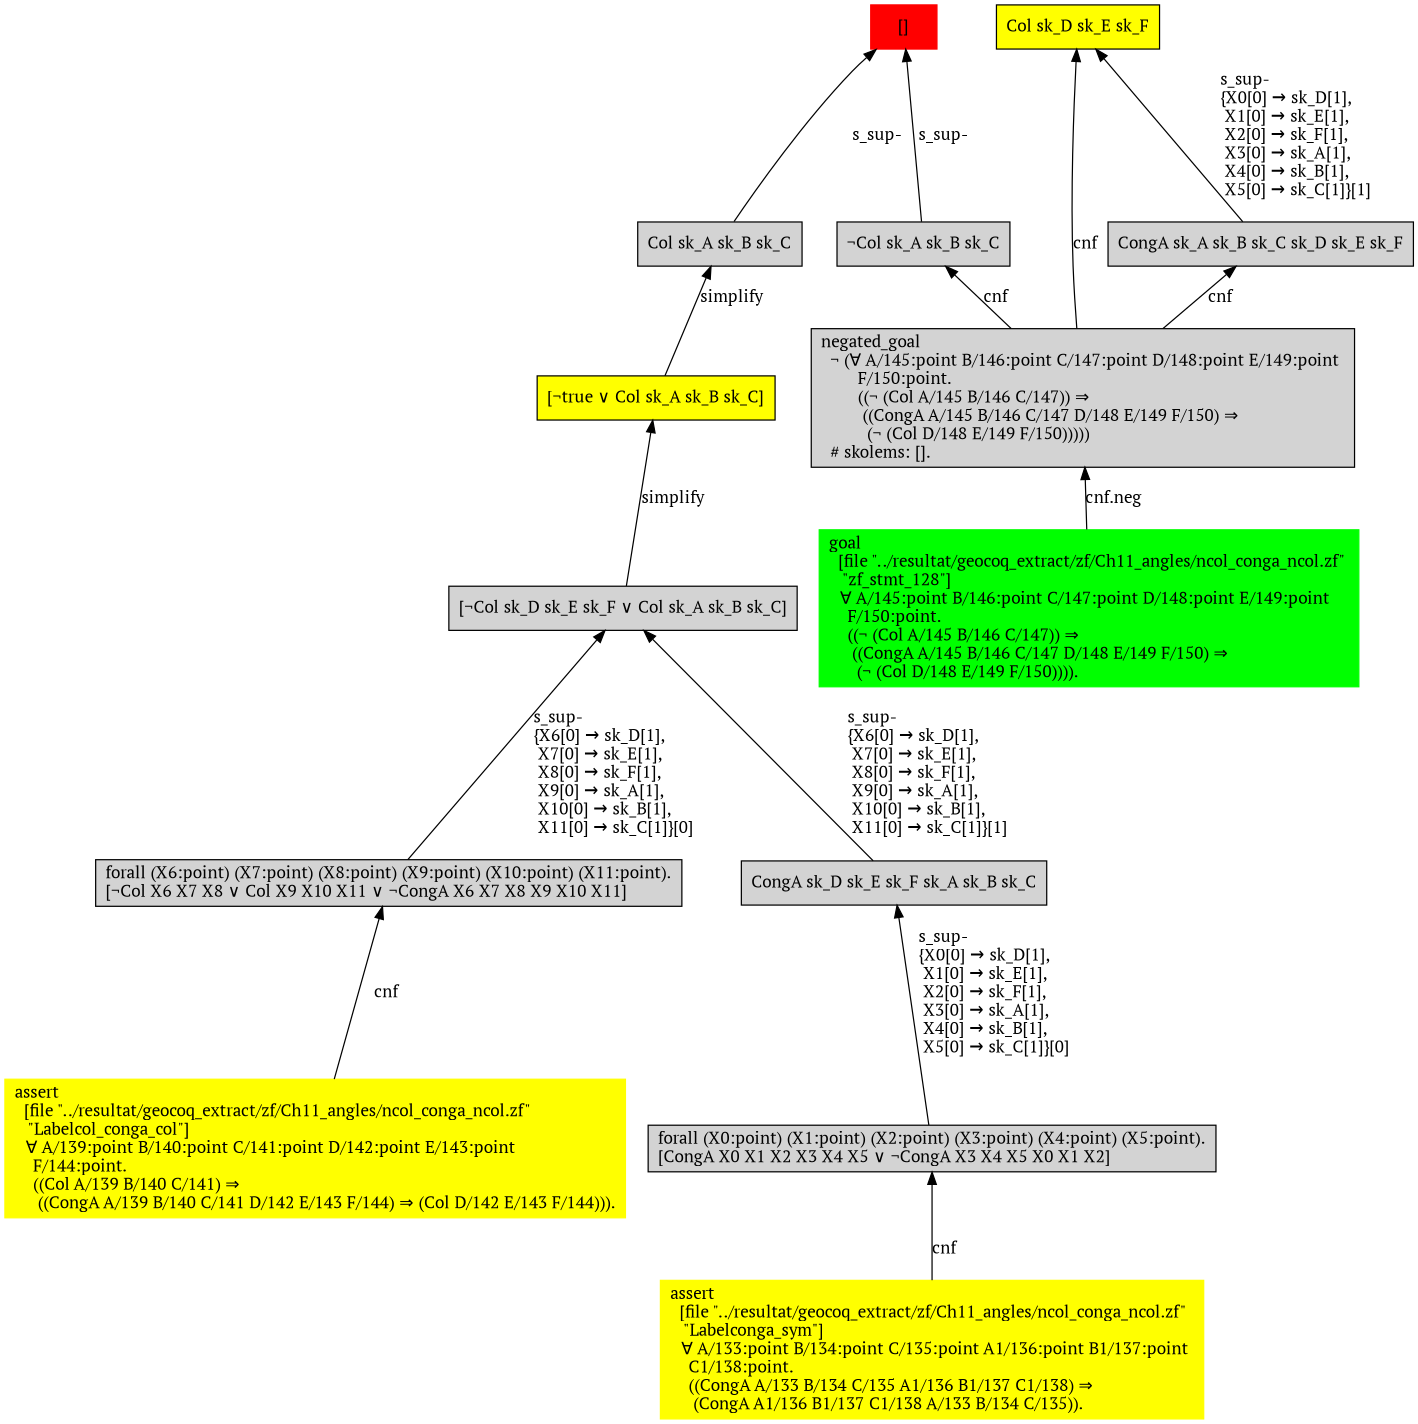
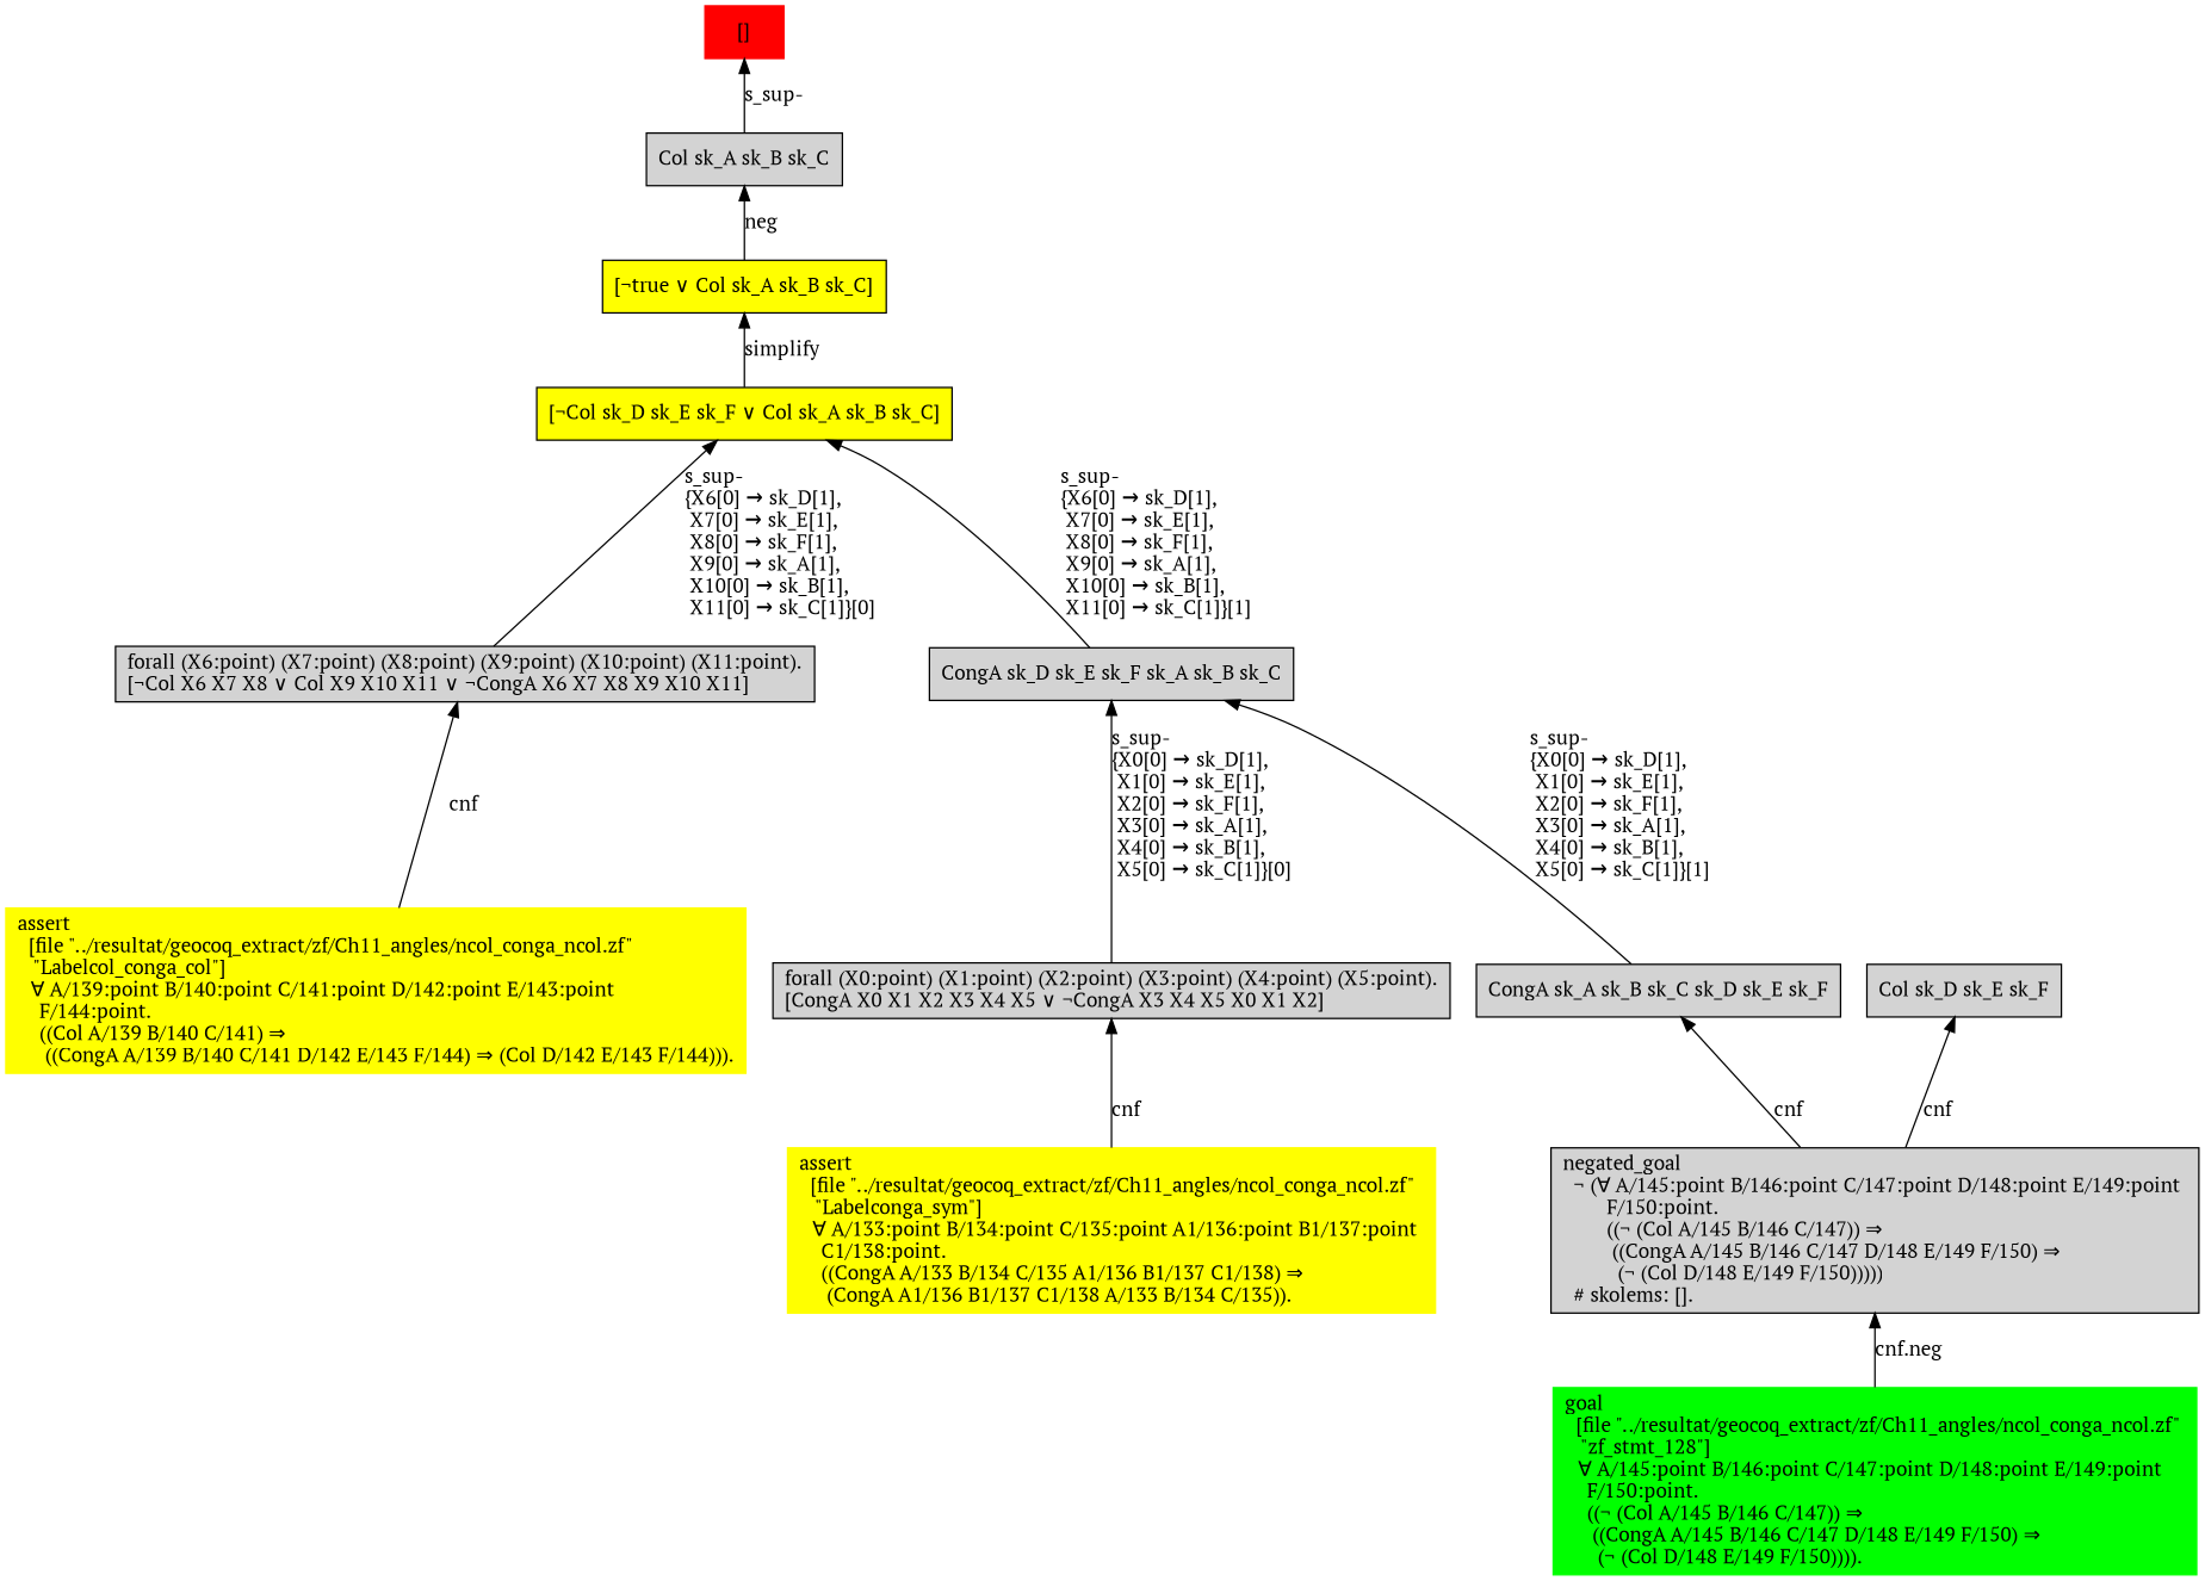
  digraph {
    fontname="PT Serif"
    node [fontname="PT Serif" shape=box style=filled]
    edge [dir=back fontname="PT Serif"]
    n1 [color=red label="[]"]
-   n2 [label="¬Col sk_A sk_B sk_C\l"]
    n3 [label="Col sk_A sk_B sk_C\l"]
    n4 [label="negated_goal\l  ¬ (∀ A/145:point B/146:point C/147:point D/148:point E/149:point \l        F/150:point.\l        ((¬ (Col A/145 B/146 C/147)) ⇒\l         ((CongA A/145 B/146 C/147 D/148 E/149 F/150) ⇒\l          (¬ (Col D/148 E/149 F/150)))))\l  # skolems: [].\l"]
    n5 [fillcolor=yellow label="[¬true ∨ Col sk_A sk_B sk_C]\l"]
    n6 [color=green label="goal\l  [file \"../resultat/geocoq_extract/zf/Ch11_angles/ncol_conga_ncol.zf\" \l   \"zf_stmt_128\"]\l  ∀ A/145:point B/146:point C/147:point D/148:point E/149:point \l    F/150:point.\l    ((¬ (Col A/145 B/146 C/147)) ⇒\l     ((CongA A/145 B/146 C/147 D/148 E/149 F/150) ⇒\l      (¬ (Col D/148 E/149 F/150)))).\l"]
-   n7 [label="[¬Col sk_D sk_E sk_F ∨ Col sk_A sk_B sk_C]\l"]
-   n8 [label="Col sk_D sk_E sk_F\l" fillcolor=yellow]
+   n7 [label="[¬Col sk_D sk_E sk_F ∨ Col sk_A sk_B sk_C]\l" fillcolor=yellow]
+   n8 [label="Col sk_D sk_E sk_F\l"]
    n9 [label="forall (X6:point) (X7:point) (X8:point) (X9:point) (X10:point) (X11:point).\l[¬Col X6 X7 X8 ∨ Col X9 X10 X11 ∨ ¬CongA X6 X7 X8 X9 X10 X11]\l"]
    n10 [label="CongA sk_D sk_E sk_F sk_A sk_B sk_C\l"]
    n11 [color=yellow label="assert\l  [file \"../resultat/geocoq_extract/zf/Ch11_angles/ncol_conga_ncol.zf\" \l   \"Labelcol_conga_col\"]\l  ∀ A/139:point B/140:point C/141:point D/142:point E/143:point \l    F/144:point.\l    ((Col A/139 B/140 C/141) ⇒\l     ((CongA A/139 B/140 C/141 D/142 E/143 F/144) ⇒ (Col D/142 E/143 F/144))).\l"]
    n12 [label="forall (X0:point) (X1:point) (X2:point) (X3:point) (X4:point) (X5:point).\l[CongA X0 X1 X2 X3 X4 X5 ∨ ¬CongA X3 X4 X5 X0 X1 X2]\l"]
    n13 [label="CongA sk_A sk_B sk_C sk_D sk_E sk_F\l"]
    n14 [color=yellow label="assert\l  [file \"../resultat/geocoq_extract/zf/Ch11_angles/ncol_conga_ncol.zf\" \l   \"Labelconga_sym\"]\l  ∀ A/133:point B/134:point C/135:point A1/136:point B1/137:point \l    C1/138:point.\l    ((CongA A/133 B/134 C/135 A1/136 B1/137 C1/138) ⇒\l     (CongA A1/136 B1/137 C1/138 A/133 B/134 C/135)).\l"]
-   n1 -> n2 [label="s_sup-\l"]
    n1 -> n3 [label="s_sup-\l"]
-   n2 -> n4 [label=cnf]
-   n3 -> n5 [label=simplify]
+   n3 -> n5 [label=neg]
    n4 -> n6 [label="cnf.neg"]
    n5 -> n7 [label=simplify]
    n7 -> n9 [label="s_sup-\l\{X6[0] → sk_D[1], \l X7[0] → sk_E[1], \l X8[0] → sk_F[1], \l X9[0] → sk_A[1], \l X10[0] → sk_B[1], \l X11[0] → sk_C[1]\}[0]\l"]
    n7 -> n10 [label="s_sup-\l\{X6[0] → sk_D[1], \l X7[0] → sk_E[1], \l X8[0] → sk_F[1], \l X9[0] → sk_A[1], \l X10[0] → sk_B[1], \l X11[0] → sk_C[1]\}[1]\l"]
    n8 -> n4 [label=cnf]
    n9 -> n11 [label=cnf]
    n10 -> n12 [label="s_sup-\l\{X0[0] → sk_D[1], \l X1[0] → sk_E[1], \l X2[0] → sk_F[1], \l X3[0] → sk_A[1], \l X4[0] → sk_B[1], \l X5[0] → sk_C[1]\}[0]\l"]
-   n8 -> n13 [label="s_sup-\l\{X0[0] → sk_D[1], \l X1[0] → sk_E[1], \l X2[0] → sk_F[1], \l X3[0] → sk_A[1], \l X4[0] → sk_B[1], \l X5[0] → sk_C[1]\}[1]\l"]
+   n10 -> n13 [label="s_sup-\l\{X0[0] → sk_D[1], \l X1[0] → sk_E[1], \l X2[0] → sk_F[1], \l X3[0] → sk_A[1], \l X4[0] → sk_B[1], \l X5[0] → sk_C[1]\}[1]\l"]
    n12 -> n14 [label=cnf]
    n13 -> n4 [label=cnf]
  }
